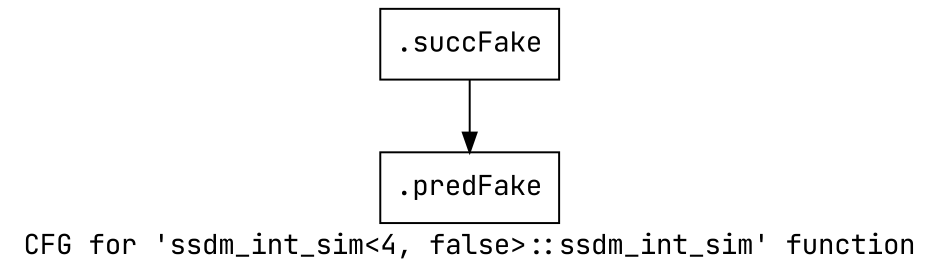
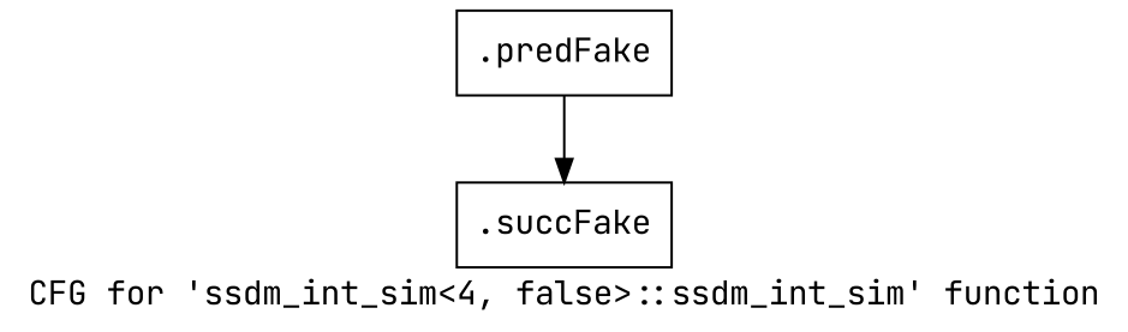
  digraph {
    label="CFG for 'ssdm_int_sim\<4, false\>::ssdm_int_sim' function"
    fontname="JetBrains Mono"
    node [shape=record fontname="JetBrains Mono"]
    n1 [label="{.predFake}"]
    n2 [filename="/media/miguel/NewVolume/Linux/Xilinx/Vitis_HLS/2020.2/include/ap_common.h" label="{.succFake}" linenumber=642]
-   n2 -> n1 [execusionnum=344 filename="/media/miguel/NewVolume/Linux/Xilinx/Vitis_HLS/2020.2/include/ap_common.h" fontname="JetBrains Mono"]
+   n1 -> n2 [execusionnum=344 filename="/media/miguel/NewVolume/Linux/Xilinx/Vitis_HLS/2020.2/include/ap_common.h" fontname="JetBrains Mono"]
  }
